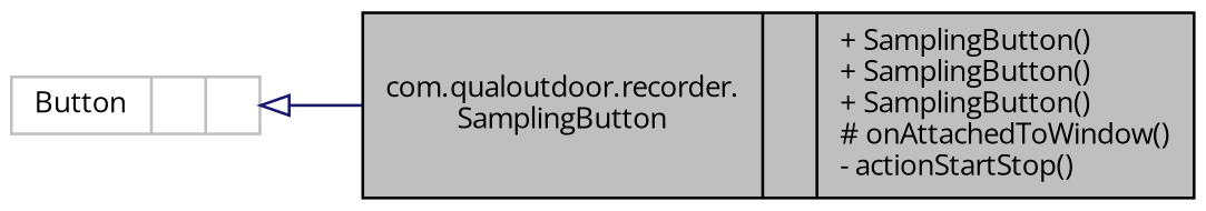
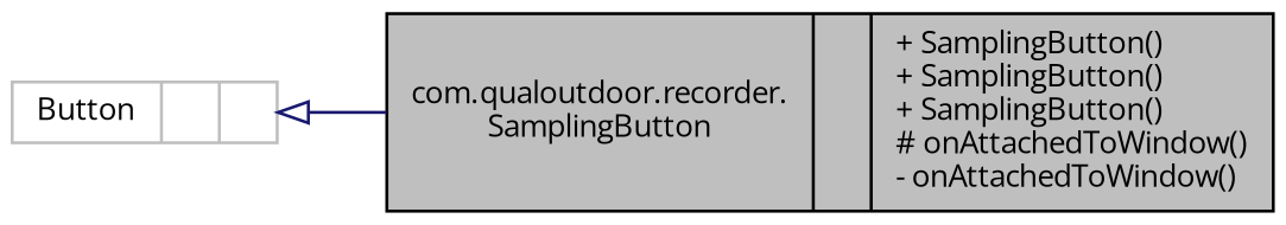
  digraph {
    rankdir=LR
    fontname="Open Sans"
    node [fontname="Open Sans" fontsize=10 shape=record style=filled]
-   n1 [color=black fillcolor=grey75 fontcolor=black height=0.2 label="{com.qualoutdoor.recorder.\lSamplingButton\n||+ SamplingButton()\l+ SamplingButton()\l+ SamplingButton()\l# onAttachedToWindow()\l- actionStartStop()\l}" width=0.4]
+   n1 [color=black fillcolor=grey75 fontcolor=black height=0.2 label="{com.qualoutdoor.recorder.\lSamplingButton\n||+ SamplingButton()\l+ SamplingButton()\l+ SamplingButton()\l# onAttachedToWindow()\l- onAttachedToWindow()\l}" width=0.4]
    n2 [color=grey75 fillcolor=white height=0.2 label="{Button\n||}" width=0.4]
    n2 -> n1 [arrowtail=onormal color=midnightblue dir=back fontname="Open Sans" fontsize=10 labelfontname=Helvetica labelfontsize=10 style=solid]
  }
